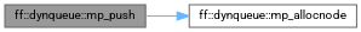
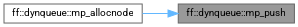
  digraph {
    rankdir=LR
    fontname=Roboto
    node [fontname=Roboto fontsize=10 shape=box style=filled]
    n1 [color=gray40 fillcolor=grey60 fontcolor=black height=0.2 label="ff::dynqueue::mp_push" width=0.4]
    n2 [color=grey40 fillcolor=white height=0.2 label="ff::dynqueue::mp_allocnode" width=0.4]
-   n1 -> n2 [color=steelblue1 fontname=Roboto fontsize=10 labelfontname=Helvetica labelfontsize=10 style=solid]
+   n2 -> n1 [color=steelblue1 fontname=Roboto fontsize=10 labelfontname=Helvetica labelfontsize=10 style=solid]
  }
